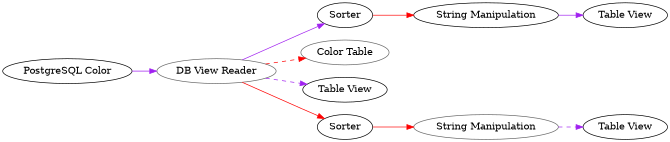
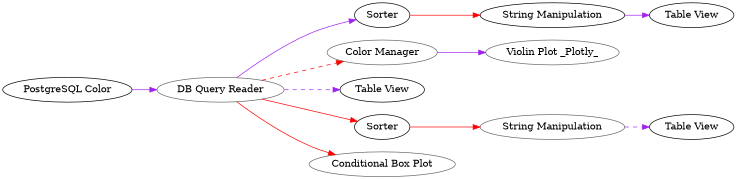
  digraph {
    rankdir=LR
    node [color=black]
    edge [color=purple style=solid]
    n1 [label=Sorter]
    n2 [label="String Manipulation"]
    n3 [label="Table View"]
-   n4 [color=gray40 label="DB View Reader"]
-   n5 [color=gray40 label="Color Table"]
+   n4 [color=gray40 label="DB Query Reader"]
+   n5 [color=gray40 label="Color Manager"]
    n6 [label="Table View"]
    n7 [label=Sorter]
+   n8 [color=gray40 label="Conditional Box Plot"]
+   n9 [color=gray40 label="Violin Plot _Plotly_"]
    n10 [color=gray40 label="String Manipulation"]
    n11 [label="PostgreSQL Color"]
    n12 [label="Table View"]
    n1 -> n2 [color=red]
    n2 -> n3
    n4 -> n1
    n4 -> n5 [color=red style=dashed]
    n4 -> n6 [style=dashed]
    n4 -> n7 [color=red]
+   n4 -> n8 [color=red]
+   n5 -> n9
    n7 -> n10 [color=red]
    n10 -> n12 [style=dashed]
    n11 -> n4
  }
